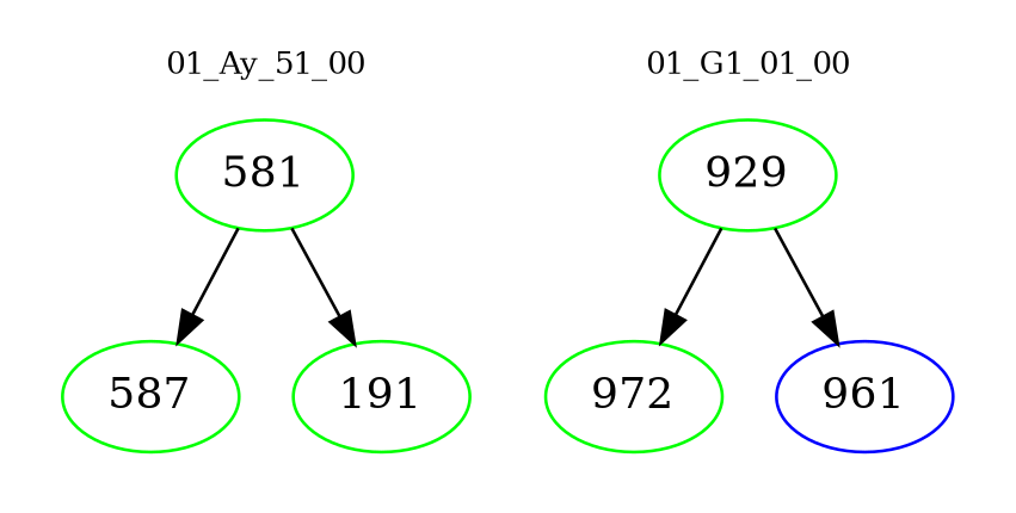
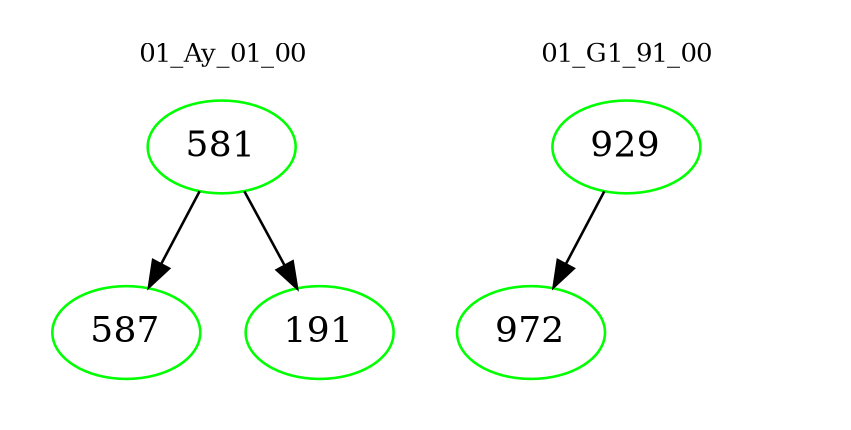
  digraph {
    node [color=green]
    edge [color=black]
    n1 [label=581]
    n2 [label=587]
    n3 [label=191]
    n4 [label=929]
    n5 [label=972]
-   n6 [color=blue label=961]
    subgraph cluster_1 {
      color=white
      fontsize=10
-     label="01_Ay_51_00"
+     label="01_Ay_01_00"
      n1
      n2
      n3
    }
    subgraph cluster_2 {
      color=white
      fontsize=10
-     label="01_G1_01_00"
+     label="01_G1_91_00"
      n4
      n5
-     n6
    }
    n1 -> n2
    n1 -> n3
    n4 -> n5
-   n4 -> n6
  }
